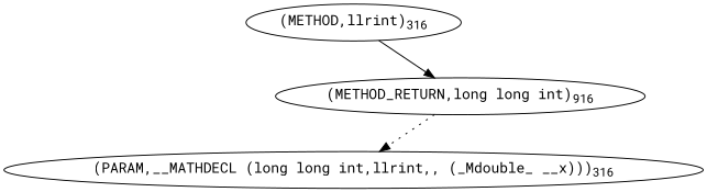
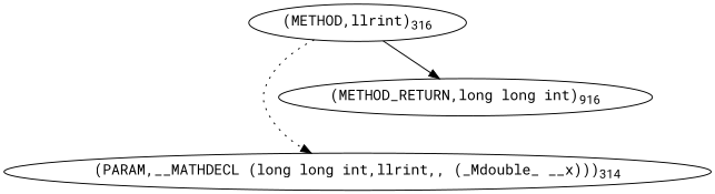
  digraph {
    fontname="Roboto Mono"
    node [fontname="Roboto Mono"]
    edge [fontname="Roboto Mono"]
    n1 [label=<(METHOD,llrint)<SUB>316</SUB>>]
-   n2 [label=<(PARAM,__MATHDECL (long long int,llrint,, (_Mdouble_ __x)))<SUB>316</SUB>>]
+   n2 [label=<(PARAM,__MATHDECL (long long int,llrint,, (_Mdouble_ __x)))<SUB>314</SUB>>]
    n3 [label=<(METHOD_RETURN,long long int)<SUB>916</SUB>>]
-   n3 -> n2 [style=dotted]
+   n1 -> n2 [style=dotted]
    n1 -> n3 [style=solid]
  }
